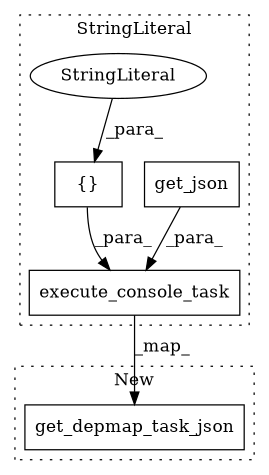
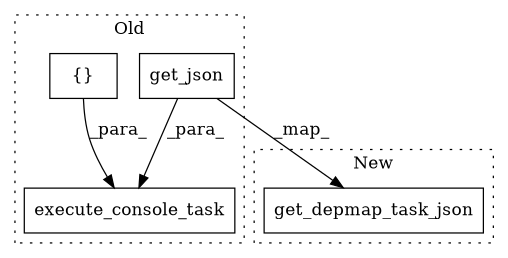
  digraph {
    node [a=32 l="21,1" shape=box]
    n1 [label=execute_console_task s="10996,11097"]
    n2 [a=4 l="1,1" label="{}" s="11029,11051"]
    n3 [l="9,1" label=get_json s="10982,11098"]
-   n4 [a=45 l=21 label=StringLiteral s=11030 shape=ellipse]
    n5 [label=get_depmap_task_json s="11437,11502"]
    subgraph cluster_1 {
-     label=StringLiteral
+     label=Old
      style=dotted
      n1
      n2
      n3
-     n4
    }
    subgraph cluster_2 {
      label=New
      style=dotted
      n5
    }
-   n1 -> n5 [label=_map_]
+   n3 -> n5 [label=_map_]
    n2 -> n1 [label=_para_]
    n3 -> n1 [label=_para_]
-   n4 -> n2 [label=_para_]
  }
